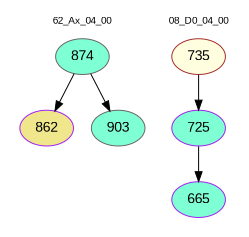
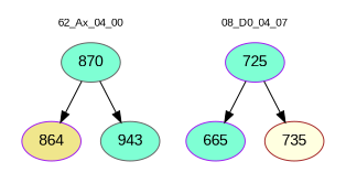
  digraph {
    fontname="Liberation Sans"
    node [color=purple fillcolor=aquamarine fontname="Liberation Sans" style=filled]
    edge [color=black fontname="Liberation Sans"]
-   n1 [color=gray40 label=874]
-   n2 [fillcolor=khaki label=862]
-   n3 [color=gray40 label=903]
+   n1 [color=gray40 label=870]
+   n2 [fillcolor=khaki label=864]
+   n3 [color=gray40 label=943]
    n4 [label=725]
    n5 [label=665]
    n6 [color=brown fillcolor=lightyellow label=735]
    subgraph cluster_1 {
      color=white
      fontsize=10
      label="62_Ax_04_00"
      n1
      n2
      n3
    }
    subgraph cluster_2 {
      color=white
      fontsize=10
-     label="08_D0_04_00"
+     label="08_D0_04_07"
      n4
      n5
      n6
    }
    n1 -> n2
    n1 -> n3
    n4 -> n5
-   n6 -> n4
+   n4 -> n6
  }
